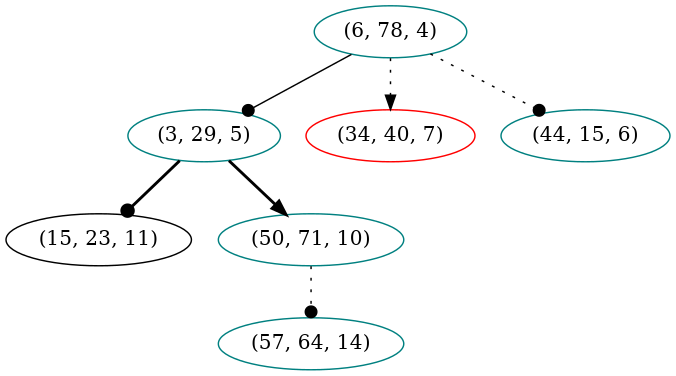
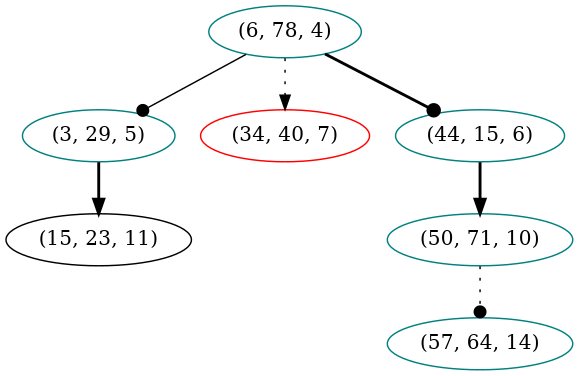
  digraph {
    node [color=teal]
    edge [arrowhead=dot style=dotted]
    n1 [label="(3, 29, 5)"]
    "(6, 78, 4)"
    "(34, 40, 7)" [color=red]
    n4 [label="(44, 15, 6)"]
    "(15, 23, 11)" [color=black]
    "(50, 71, 10)"
    "(57, 64, 14)"
-   n1 -> "(15, 23, 11)" [style=bold]
+   n1 -> "(15, 23, 11)" [arrowhead=normal style=bold]
    "(6, 78, 4)" -> n1 [style=solid]
    "(6, 78, 4)" -> "(34, 40, 7)" [arrowhead=normal]
-   "(6, 78, 4)" -> n4
-   n1 -> "(50, 71, 10)" [arrowhead=normal style=bold]
+   "(6, 78, 4)" -> n4 [style=bold]
+   n4 -> "(50, 71, 10)" [arrowhead=normal style=bold]
    "(50, 71, 10)" -> "(57, 64, 14)"
  }
